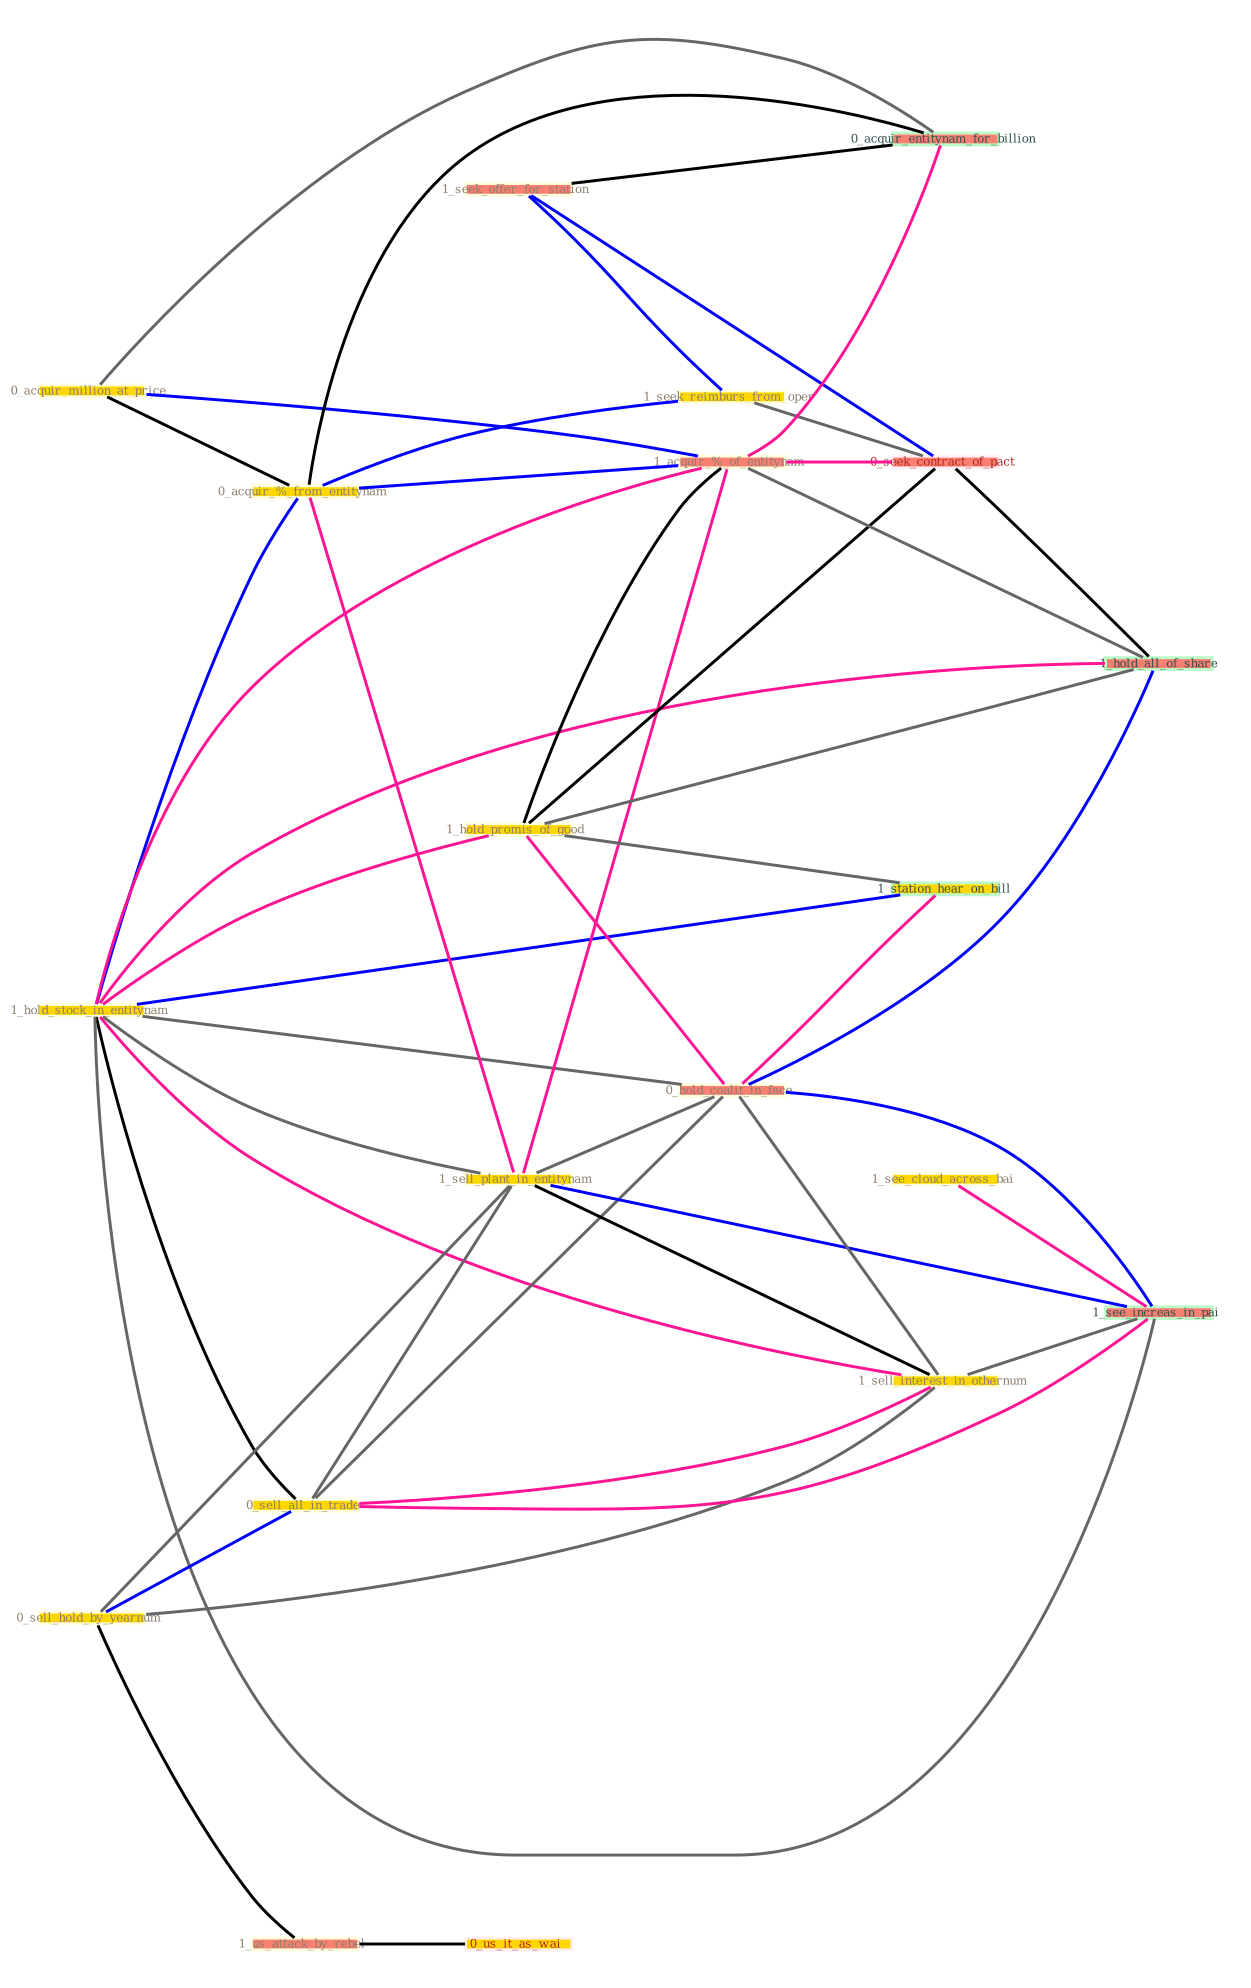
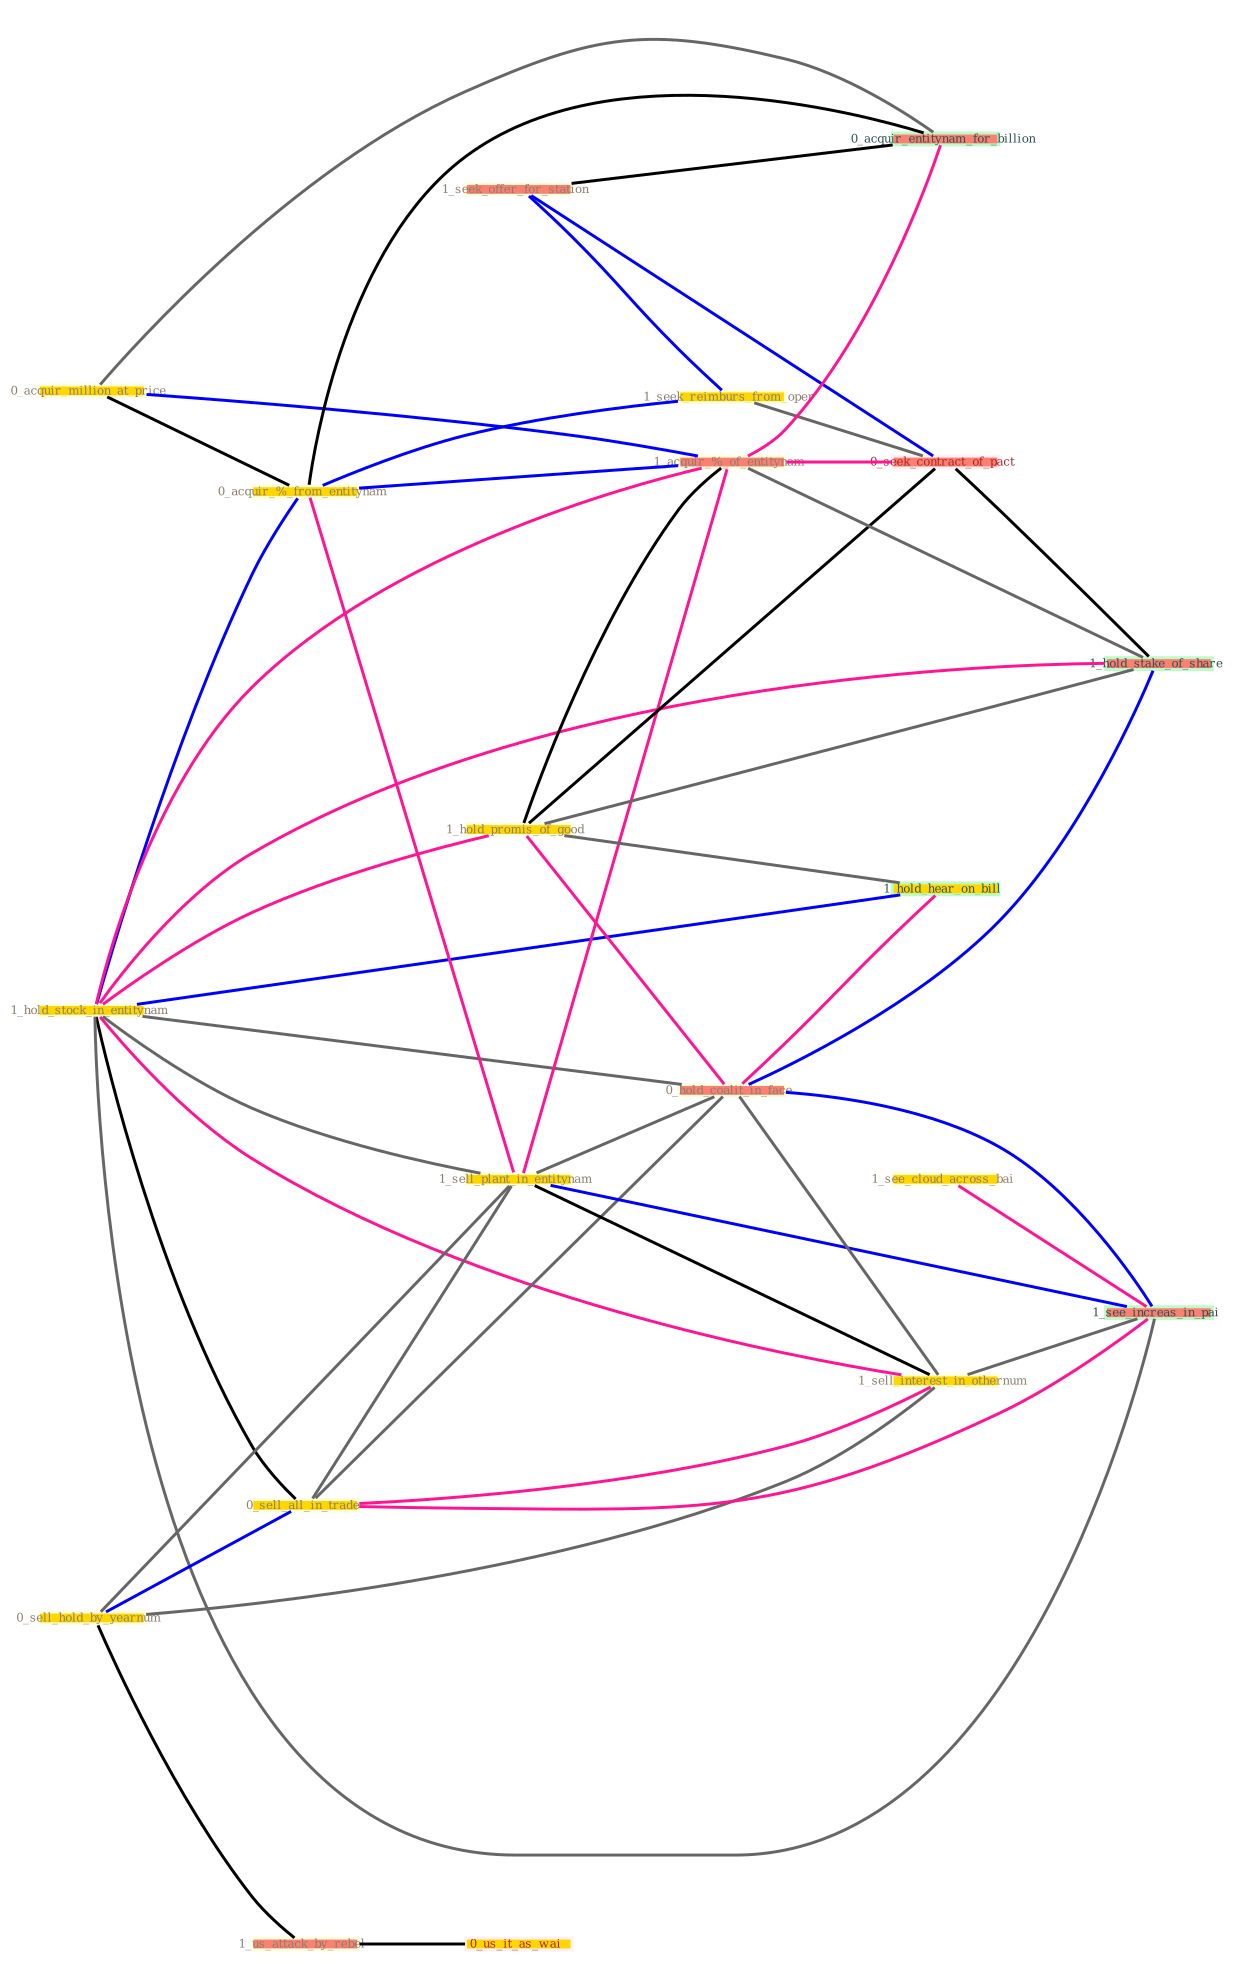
  graph {
    rankdir=LR
    node [color="#ffffe0" fillcolor=gold fixedsize=true fontcolor="#8b7d6b" fontsize=4 shape=polygon style=filled]
    edge [color=gray40 w=1]
    "0_acquir_million_at_price " [height=.06 width=.5]
    "1_hold_stock_in_entitynam " [height=.06 width=.5]
    "0_sell_hold_by_yearnum " [height=.06 width=.5]
    "0_acquir_%_from_entitynam " [height=.06 width=.5]
    "1_seek_offer_for_station " [fillcolor=salmon height=.06 width=.5]
    "1_see_cloud_across_bai " [height=.06 width=.5]
    "0_sell_all_in_trade " [height=.06 width=.5]
    "1_sell_plant_in_entitynam " [height=.06 width=.5]
    "1_hold_promis_of_good " [height=.06 width=.5]
    "0_hold_coalit_in_face " [fillcolor=salmon height=.06 width=.5]
    "1_us_attack_by_rebel " [fillcolor=salmon height=.06 width=.5]
    "1_sell_interest_in_othernum " [height=.06 width=.5]
    "1_seek_reimburs_from_oper " [height=.06 width=.5]
    "1_acquir_%_of_entitynam " [fillcolor=salmon height=.06 width=.5]
    "0_seek_contract_of_pact " [color="#fff0f5" fillcolor=salmon fontcolor="#b22222" height=.06 width=.5]
    "0_us_it_as_wai " [color="#fff0f5" fontcolor="#b22222" height=.06 width=.5]
    "0_acquir_entitynam_for_billion " [color="#BDFCC9" fillcolor=salmon fontcolor="#2f4f4f" height=.06 width=.5]
    "1_see_increas_in_pai " [color="#BDFCC9" fillcolor=salmon fontcolor="#2f4f4f" height=.06 width=.5]
-   "1_hold_hear_on_bill " [color="#BDFCC9" fontcolor="#2f4f4f" height=.06 width=.5 label="1_station_hear_on_bill"]
-   "1_hold_stake_of_share " [color="#BDFCC9" fillcolor=salmon fontcolor="#2f4f4f" height=.06 width=.5 label="1_hold_all_of_share"]
+   "1_hold_hear_on_bill " [color="#BDFCC9" fontcolor="#2f4f4f" height=.06 width=.5]
+   "1_hold_stake_of_share " [color="#BDFCC9" fillcolor=salmon fontcolor="#2f4f4f" height=.06 width=.5]
    subgraph sub_1 {
      "0_acquir_million_at_price "
      "1_hold_stock_in_entitynam "
      "0_sell_hold_by_yearnum "
      "0_acquir_%_from_entitynam "
      "1_seek_offer_for_station "
      "1_see_cloud_across_bai "
      "0_sell_all_in_trade "
      "1_sell_plant_in_entitynam "
      "1_hold_promis_of_good "
      "0_hold_coalit_in_face "
      "1_us_attack_by_rebel "
      "1_sell_interest_in_othernum "
      "1_seek_reimburs_from_oper "
      "1_acquir_%_of_entitynam "
    }
    subgraph sub_2 {
      "0_seek_contract_of_pact "
      "0_us_it_as_wai "
    }
    "0_acquir_million_at_price " -- "0_acquir_%_from_entitynam " [color=black]
    "0_acquir_million_at_price " -- "1_acquir_%_of_entitynam " [color=blue]
    "0_acquir_million_at_price " -- "0_acquir_entitynam_for_billion "
    "1_hold_stock_in_entitynam " -- "0_acquir_%_from_entitynam " [color=blue]
    "1_hold_stock_in_entitynam " -- "0_sell_all_in_trade " [color=black]
    "1_hold_stock_in_entitynam " -- "1_sell_plant_in_entitynam " [w=2]
    "1_hold_stock_in_entitynam " -- "1_hold_promis_of_good " [color=deeppink]
    "1_hold_stock_in_entitynam " -- "0_hold_coalit_in_face " [w=2]
    "1_hold_stock_in_entitynam " -- "1_sell_interest_in_othernum " [color=deeppink]
    "1_hold_stock_in_entitynam " -- "1_acquir_%_of_entitynam " [color=deeppink]
    "1_hold_stock_in_entitynam " -- "1_see_increas_in_pai "
    "1_hold_stock_in_entitynam " -- "1_hold_hear_on_bill " [color=blue]
    "1_hold_stock_in_entitynam " -- "1_hold_stake_of_share " [color=deeppink]
    "0_sell_hold_by_yearnum " -- "0_sell_all_in_trade " [color=blue]
    "0_sell_hold_by_yearnum " -- "1_sell_plant_in_entitynam "
    "0_sell_hold_by_yearnum " -- "1_us_attack_by_rebel " [color=black]
    "0_sell_hold_by_yearnum " -- "1_sell_interest_in_othernum "
    "0_acquir_%_from_entitynam " -- "1_sell_plant_in_entitynam " [color=deeppink]
    "0_acquir_%_from_entitynam " -- "1_seek_reimburs_from_oper " [color=blue]
    "0_acquir_%_from_entitynam " -- "1_acquir_%_of_entitynam " [color=blue w=3]
    "0_acquir_%_from_entitynam " -- "0_acquir_entitynam_for_billion " [color=black]
    "1_seek_offer_for_station " -- "1_seek_reimburs_from_oper " [color=blue]
    "1_seek_offer_for_station " -- "0_seek_contract_of_pact " [color=blue]
    "1_seek_offer_for_station " -- "0_acquir_entitynam_for_billion " [color=black]
    "1_see_cloud_across_bai " -- "1_see_increas_in_pai " [color=deeppink]
    "0_sell_all_in_trade " -- "1_sell_plant_in_entitynam " [w=2]
    "0_sell_all_in_trade " -- "0_hold_coalit_in_face "
    "0_sell_all_in_trade " -- "1_sell_interest_in_othernum " [color=deeppink w=2]
    "0_sell_all_in_trade " -- "1_see_increas_in_pai " [color=deeppink]
    "1_sell_plant_in_entitynam " -- "0_hold_coalit_in_face "
    "1_sell_plant_in_entitynam " -- "1_sell_interest_in_othernum " [color=black w=2]
    "1_sell_plant_in_entitynam " -- "1_acquir_%_of_entitynam " [color=deeppink]
    "1_sell_plant_in_entitynam " -- "1_see_increas_in_pai " [color=blue]
    "1_hold_promis_of_good " -- "0_hold_coalit_in_face " [color=deeppink]
    "1_hold_promis_of_good " -- "1_acquir_%_of_entitynam " [color=black]
    "1_hold_promis_of_good " -- "0_seek_contract_of_pact " [color=black]
    "1_hold_promis_of_good " -- "1_hold_hear_on_bill "
    "1_hold_promis_of_good " -- "1_hold_stake_of_share " [w=2]
    "0_hold_coalit_in_face " -- "1_sell_interest_in_othernum "
    "0_hold_coalit_in_face " -- "1_see_increas_in_pai " [color=blue]
    "0_hold_coalit_in_face " -- "1_hold_hear_on_bill " [color=deeppink]
    "0_hold_coalit_in_face " -- "1_hold_stake_of_share " [color=blue]
    "1_us_attack_by_rebel " -- "0_us_it_as_wai " [color=black]
    "1_sell_interest_in_othernum " -- "1_see_increas_in_pai "
    "1_seek_reimburs_from_oper " -- "0_seek_contract_of_pact "
    "1_acquir_%_of_entitynam " -- "0_seek_contract_of_pact " [color=deeppink]
    "1_acquir_%_of_entitynam " -- "0_acquir_entitynam_for_billion " [color=deeppink]
    "1_acquir_%_of_entitynam " -- "1_hold_stake_of_share "
    "0_seek_contract_of_pact " -- "1_hold_stake_of_share " [color=black]
  }
